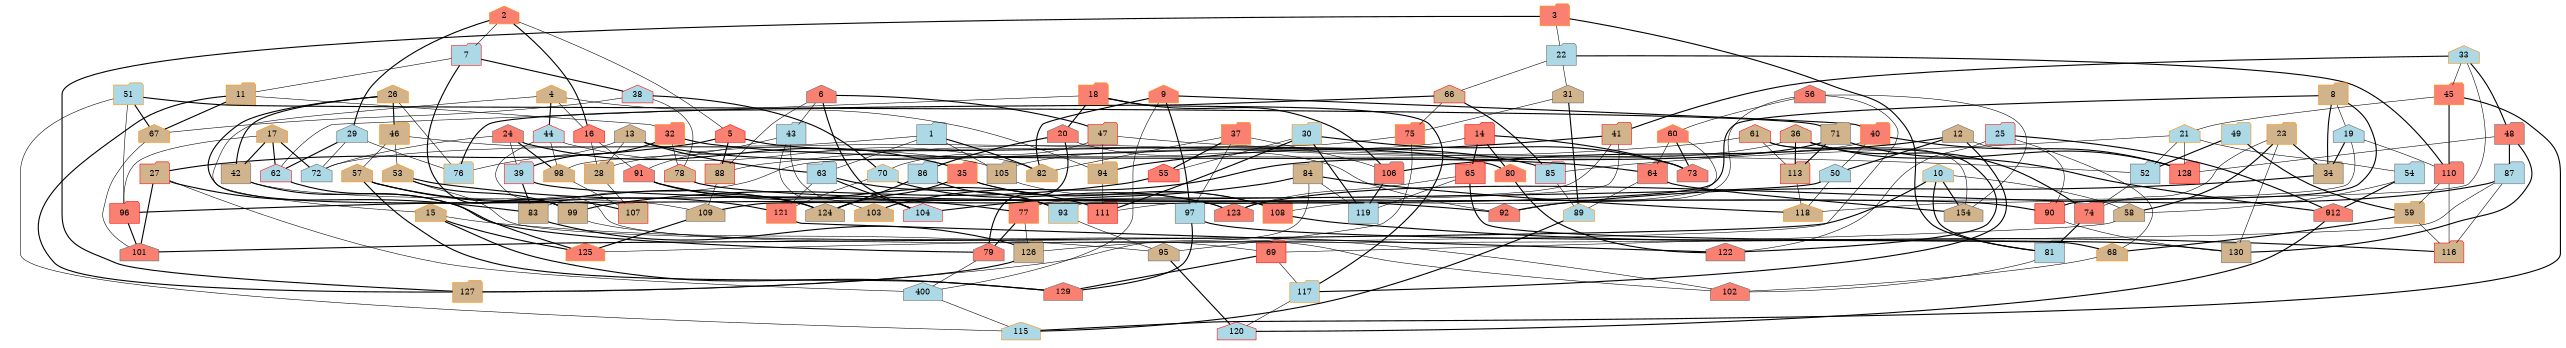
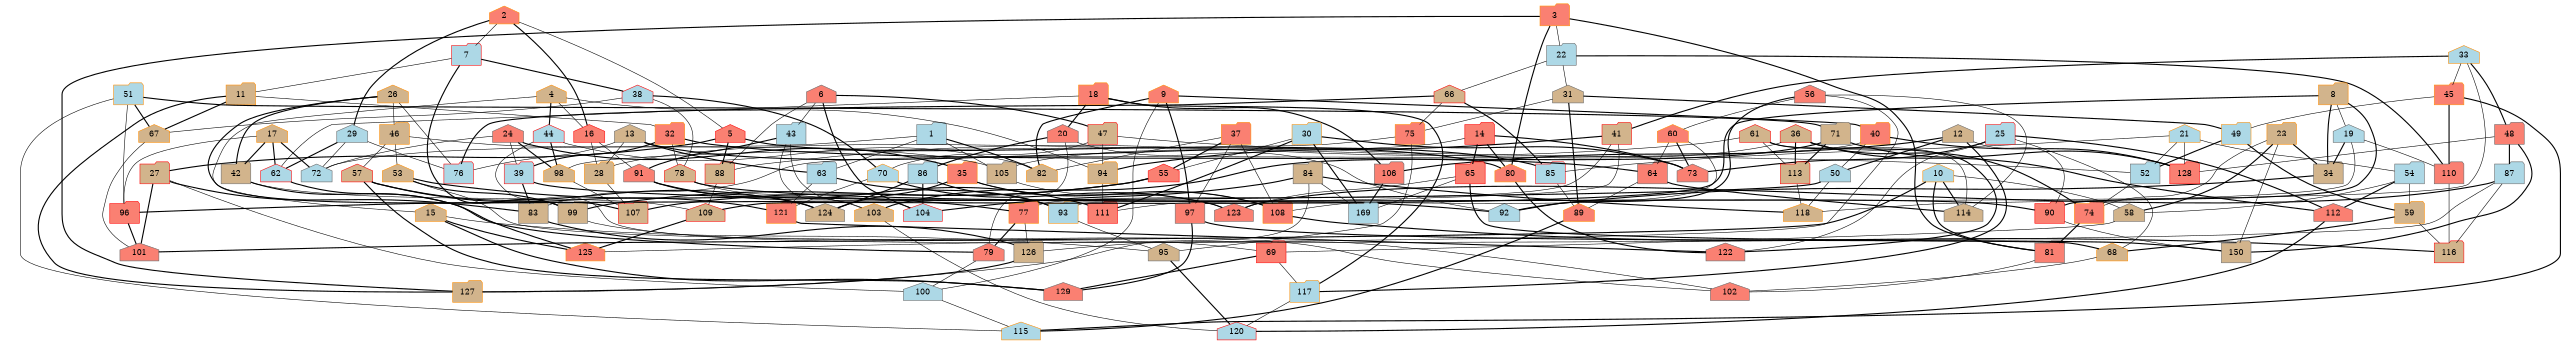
  graph {
    node [color=gray40 fillcolor=tan shape=folder style=filled]
    edge [style=bold]
    1 [fillcolor=lightblue]
    63 [fillcolor=lightblue]
    72 [fillcolor=lightblue shape=house]
    82 [color=darkorange shape=house]
    105
    93 [color=darkorange fillcolor=lightblue]
    121 [color=darkorange fillcolor=salmon]
    108 [color=darkorange fillcolor=salmon]
    2 [color=darkorange fillcolor=salmon shape=house]
    5 [color=red fillcolor=salmon shape=house]
    7 [color=red fillcolor=lightblue]
    16 [color=red fillcolor=salmon shape=house]
    29 [fillcolor=lightblue shape=house]
    80 [color=darkorange fillcolor=salmon shape=house]
    27 [color=red]
    88 [color=red]
    11 [color=darkorange]
    38 [color=red fillcolor=lightblue shape=house]
    99
    28 [color=darkorange]
    91 [fillcolor=salmon shape=house]
-   76 [color=darkorange fillcolor=lightblue]
+   76 [color=red fillcolor=lightblue]
    62 [color=red fillcolor=lightblue shape=house]
    3 [color=darkorange fillcolor=salmon]
    22 [fillcolor=lightblue]
-   81 [fillcolor=lightblue]
+   81 [fillcolor=salmon]
    127 [color=darkorange]
    110 [fillcolor=salmon]
    31 [shape=house]
    66 [color=red shape=house]
    122 [fillcolor=salmon shape=house]
    102 [fillcolor=salmon shape=house]
    4 [color=darkorange shape=house]
    15 [color=darkorange shape=house]
    44 [color=red fillcolor=lightblue shape=house]
    94 [color=darkorange]
    95 [shape=house]
    125 [color=darkorange fillcolor=salmon shape=house]
    129 [fillcolor=salmon shape=house]
    98 [color=darkorange shape=house]
    111 [color=red fillcolor=salmon]
-   100 [fillcolor=lightblue shape=house label=400]
+   100 [fillcolor=lightblue shape=house]
    101 [fillcolor=salmon shape=house]
    83
-   109 [shape=house]
+   109 [color=red shape=house]
    6 [fillcolor=salmon shape=house]
    43 [fillcolor=lightblue]
    47 [color=red]
    104 [color=red fillcolor=lightblue shape=house]
    103 [color=darkorange shape=house]
    52 [fillcolor=lightblue]
    70 [color=darkorange fillcolor=lightblue shape=house]
    32 [color=darkorange fillcolor=salmon]
    67 [color=darkorange shape=house]
    78 [color=red shape=house]
    8 [color=darkorange]
    19 [fillcolor=lightblue shape=house]
    34
    90 [color=red fillcolor=salmon]
    118 [color=darkorange shape=house]
-   92 [fillcolor=salmon shape=house]
-   130
+   92 [fillcolor=lightblue shape=house]
+   130 [label=150]
    9 [color=darkorange fillcolor=salmon shape=house]
    40 [color=darkorange fillcolor=salmon]
-   97 [fillcolor=lightblue]
+   97 [fillcolor=salmon]
    50 [fillcolor=lightblue shape=house]
    128 [color=red fillcolor=salmon]
    115 [color=darkorange fillcolor=lightblue shape=house]
    10 [color=darkorange fillcolor=lightblue shape=house]
    58 [shape=house]
-   114 [shape=house label=154]
+   114 [shape=house]
    69 [color=red fillcolor=salmon]
    39 [color=red fillcolor=lightblue]
    64 [fillcolor=salmon]
    12 [shape=house]
    106 [fillcolor=salmon]
    117 [color=darkorange fillcolor=lightblue]
    96 [color=red fillcolor=salmon]
-   119 [fillcolor=lightblue]
+   119 [fillcolor=lightblue label=169]
    120 [color=red fillcolor=lightblue shape=house]
    13 [shape=house]
    85 [color=red fillcolor=lightblue]
    107 [color=red]
-   89 [color=darkorange fillcolor=lightblue shape=house]
+   89 [color=darkorange fillcolor=salmon shape=house]
    14 [color=red fillcolor=salmon]
    65 [color=red fillcolor=salmon]
    73 [fillcolor=salmon shape=house]
    68 [color=darkorange shape=house]
    123 [fillcolor=salmon shape=house]
    124 [shape=house]
    17 [color=darkorange shape=house]
    42
    79 [fillcolor=salmon shape=house]
    18 [color=darkorange fillcolor=salmon]
    20 [fillcolor=salmon shape=house]
    86 [fillcolor=lightblue]
    116 [color=red]
    21 [color=darkorange fillcolor=lightblue shape=house]
    54 [fillcolor=lightblue]
-   74 [fillcolor=salmon]
-   112 [fillcolor=salmon shape=house label=912]
+   74 [color=darkorange fillcolor=salmon]
+   112 [fillcolor=salmon shape=house]
    59 [color=darkorange]
    49 [color=darkorange fillcolor=lightblue]
    75 [color=darkorange fillcolor=salmon]
    23 [color=darkorange]
    24 [fillcolor=salmon shape=house]
    35 [color=darkorange fillcolor=salmon]
    25 [color=red fillcolor=lightblue]
    26 [color=darkorange shape=house]
    46 [color=darkorange]
    53 [color=darkorange shape=house]
-   57 [color=darkorange shape=house]
+   57 [color=red shape=house]
    126
    30 [color=darkorange fillcolor=lightblue]
    55 [color=red fillcolor=salmon shape=house]
    33 [color=darkorange fillcolor=lightblue shape=house]
    41 [color=red]
    45 [color=darkorange fillcolor=salmon]
    48 [fillcolor=salmon]
    77 [color=darkorange fillcolor=salmon]
    87 [fillcolor=lightblue]
    36 [color=red shape=house]
    113 [color=red]
    37 [color=darkorange fillcolor=salmon]
    51 [color=darkorange fillcolor=lightblue]
    71
    56 [fillcolor=salmon shape=house]
    60 [color=darkorange fillcolor=salmon shape=house]
    61 [color=red shape=house]
    84
    1 -- 63 [style=solid]
    1 -- 72 [style=solid]
    1 -- 82
    1 -- 105 [style=solid]
    63 -- 93
    63 -- 121 [style=solid]
    105 -- 108 [style=solid]
    93 -- 95 [style=solid]
    121 -- 122
    108 -- 116
    2 -- 5 [style=solid]
    2 -- 7 [style=solid]
    2 -- 16
    2 -- 29
    5 -- 80
    5 -- 27
    5 -- 88
    7 -- 11 [style=solid]
    7 -- 38
    7 -- 99
    16 -- 28 [style=solid]
    16 -- 91 [style=solid]
    29 -- 72 [style=solid]
    29 -- 76 [style=solid]
    29 -- 62
    80 -- 122
    27 -- 100 [style=solid]
    27 -- 101
    27 -- 83
    88 -- 109 [style=solid]
    11 -- 127
    11 -- 32 [style=solid]
    11 -- 67
    38 -- 70
    38 -- 67 [style=solid]
    38 -- 78 [style=solid]
    99 -- 102 [style=solid]
    28 -- 107 [style=solid]
    91 -- 111
    91 -- 124
    62 -- 125
+   3 -- 80
    3 -- 22 [style=solid]
    3 -- 81
    3 -- 127
    22 -- 110
    22 -- 31 [style=solid]
    22 -- 66 [style=solid]
    81 -- 102 [style=solid]
    110 -- 116 [style=solid]
    31 -- 89
+   31 -- 49
    31 -- 75 [style=solid]
    66 -- 76
    66 -- 85
    66 -- 75 [style=solid]
    4 -- 16 [style=solid]
    4 -- 15 [style=solid]
    4 -- 44
    4 -- 94 [style=solid]
    15 -- 95 [style=solid]
    15 -- 125
    15 -- 129
    44 -- 82 [style=solid]
    44 -- 102 [style=solid]
-   44 -- 98 [style=solid]
+   44 -- 98
    94 -- 111 [style=solid]
    95 -- 120
    98 -- 107 [style=solid]
    100 -- 115 [style=solid]
    83 -- 126
    109 -- 125
    6 -- 88 [style=solid]
    6 -- 43 [style=solid]
    6 -- 47
    6 -- 104
-   43 -- 91 [style=solid]
+   43 -- 91
    43 -- 104 [style=solid]
    43 -- 103 [style=solid]
    47 -- 94 [style=solid]
    47 -- 52 [style=solid]
    47 -- 70 [style=solid]
+   103 -- 120 [style=solid]
    52 -- 74 [style=solid]
    70 -- 121 [style=solid]
    70 -- 123
    32 -- 78 [style=solid]
    32 -- 39
    32 -- 64
    67 -- 101 [style=solid]
+   78 -- 103 [style=solid]
    78 -- 90
    8 -- 109
    8 -- 19 [style=solid]
    8 -- 34
    8 -- 90
    19 -- 110 [style=solid]
    19 -- 34
    19 -- 118 [style=solid]
    34 -- 92
    90 -- 130 [style=solid]
    9 -- 82
    9 -- 100 [style=solid]
    9 -- 40
    9 -- 97
    40 -- 83 [style=solid]
    40 -- 50 [style=solid]
    40 -- 128
    97 -- 129
    97 -- 130
    50 -- 118 [style=solid]
    50 -- 96
    10 -- 81
    10 -- 101
    10 -- 58 [style=solid]
    10 -- 114
    58 -- 69 [style=solid]
    69 -- 129
    69 -- 117 [style=solid]
    39 -- 83
    39 -- 92
    64 -- 114
    64 -- 89 [style=solid]
    12 -- 90 [style=solid]
    12 -- 50
    12 -- 106
    12 -- 117
    106 -- 119
    117 -- 120 [style=solid]
    96 -- 101
    13 -- 63
    13 -- 28 [style=solid]
    13 -- 76 [style=solid]
    13 -- 85
    85 -- 89 [style=solid]
    89 -- 115
    14 -- 80
    14 -- 28 [style=solid]
    14 -- 65
    14 -- 73
    65 -- 119 [style=solid]
    65 -- 68
    65 -- 123 [style=solid]
    68 -- 102 [style=solid]
    17 -- 72
    17 -- 62
    17 -- 96 [style=solid]
    17 -- 42
    42 -- 109 [style=solid]
    42 -- 79
    79 -- 100 [style=solid]
    18 -- 62 [style=solid]
    18 -- 106
    18 -- 117
    18 -- 20
    20 -- 92 [style=solid]
-   20 -- 79
+   20 -- 79 [style=solid]
    20 -- 86
    86 -- 93
-   63 -- 104
+   86 -- 104
    86 -- 124
    21 -- 52 [style=solid]
    21 -- 128 [style=solid]
    21 -- 85 [style=solid]
    21 -- 54 [style=solid]
    54 -- 58 [style=solid]
    54 -- 112
-   110 -- 59 [style=solid]
+   54 -- 59 [style=solid]
    74 -- 81
    112 -- 120
    59 -- 68
    59 -- 116 [style=solid]
    49 -- 52
    49 -- 59
    75 -- 95 [style=solid]
    75 -- 98 [style=solid]
    23 -- 34
    23 -- 130 [style=solid]
    23 -- 58
    23 -- 74 [style=solid]
    24 -- 72 [style=solid]
    24 -- 98
    24 -- 39 [style=solid]
    24 -- 35
    35 -- 108
    35 -- 123 [style=solid]
    35 -- 124
    25 -- 122 [style=solid]
+   25 -- 73
    25 -- 68 [style=solid]
    25 -- 112
    26 -- 76 [style=solid]
    26 -- 107
    26 -- 42
-   26 -- 46
+   26 -- 46 [style=solid]
    46 -- 105 [style=solid]
    46 -- 53 [style=solid]
    46 -- 57 [style=solid]
    53 -- 99
    53 -- 69 [style=solid]
    53 -- 77
    57 -- 121
    57 -- 129
    57 -- 124
    126 -- 127
    30 -- 111
    30 -- 119
    30 -- 73
    30 -- 55 [style=solid]
    55 -- 99
+   55 -- 107
    33 -- 93 [style=solid]
    33 -- 41
    33 -- 45 [style=solid]
    33 -- 48
    41 -- 94
    41 -- 111 [style=solid]
    41 -- 77 [style=solid]
    45 -- 110
    45 -- 115
-   45 -- 21 [style=solid]
+   45 -- 49 [style=solid]
    48 -- 130
    48 -- 128 [style=solid]
    48 -- 87
    77 -- 79
    77 -- 126 [style=solid]
    87 -- 125 [style=solid]
    87 -- 123
    87 -- 116 [style=solid]
    36 -- 105 [style=solid]
    36 -- 74
    36 -- 112
    36 -- 113
    113 -- 118 [style=solid]
    37 -- 82 [style=solid]
    37 -- 97 [style=solid]
-   37 -- 106 [style=solid]
+   37 -- 108 [style=solid]
    37 -- 55
    51 -- 67
    51 -- 115 [style=solid]
    51 -- 96 [style=solid]
    51 -- 71
    71 -- 103
    71 -- 128
    71 -- 113
-   56 -- 92 [style=solid]
+   56 -- 92
    56 -- 114 [style=solid]
    56 -- 126 [style=solid]
    56 -- 60 [style=solid]
    60 -- 108 [style=solid]
    60 -- 64 [style=solid]
    60 -- 73
    61 -- 88 [style=solid]
    61 -- 122
    61 -- 114 [style=solid]
    61 -- 113 [style=solid]
    84 -- 127 [style=solid]
    84 -- 104
    84 -- 118
    84 -- 119 [style=solid]
  }
